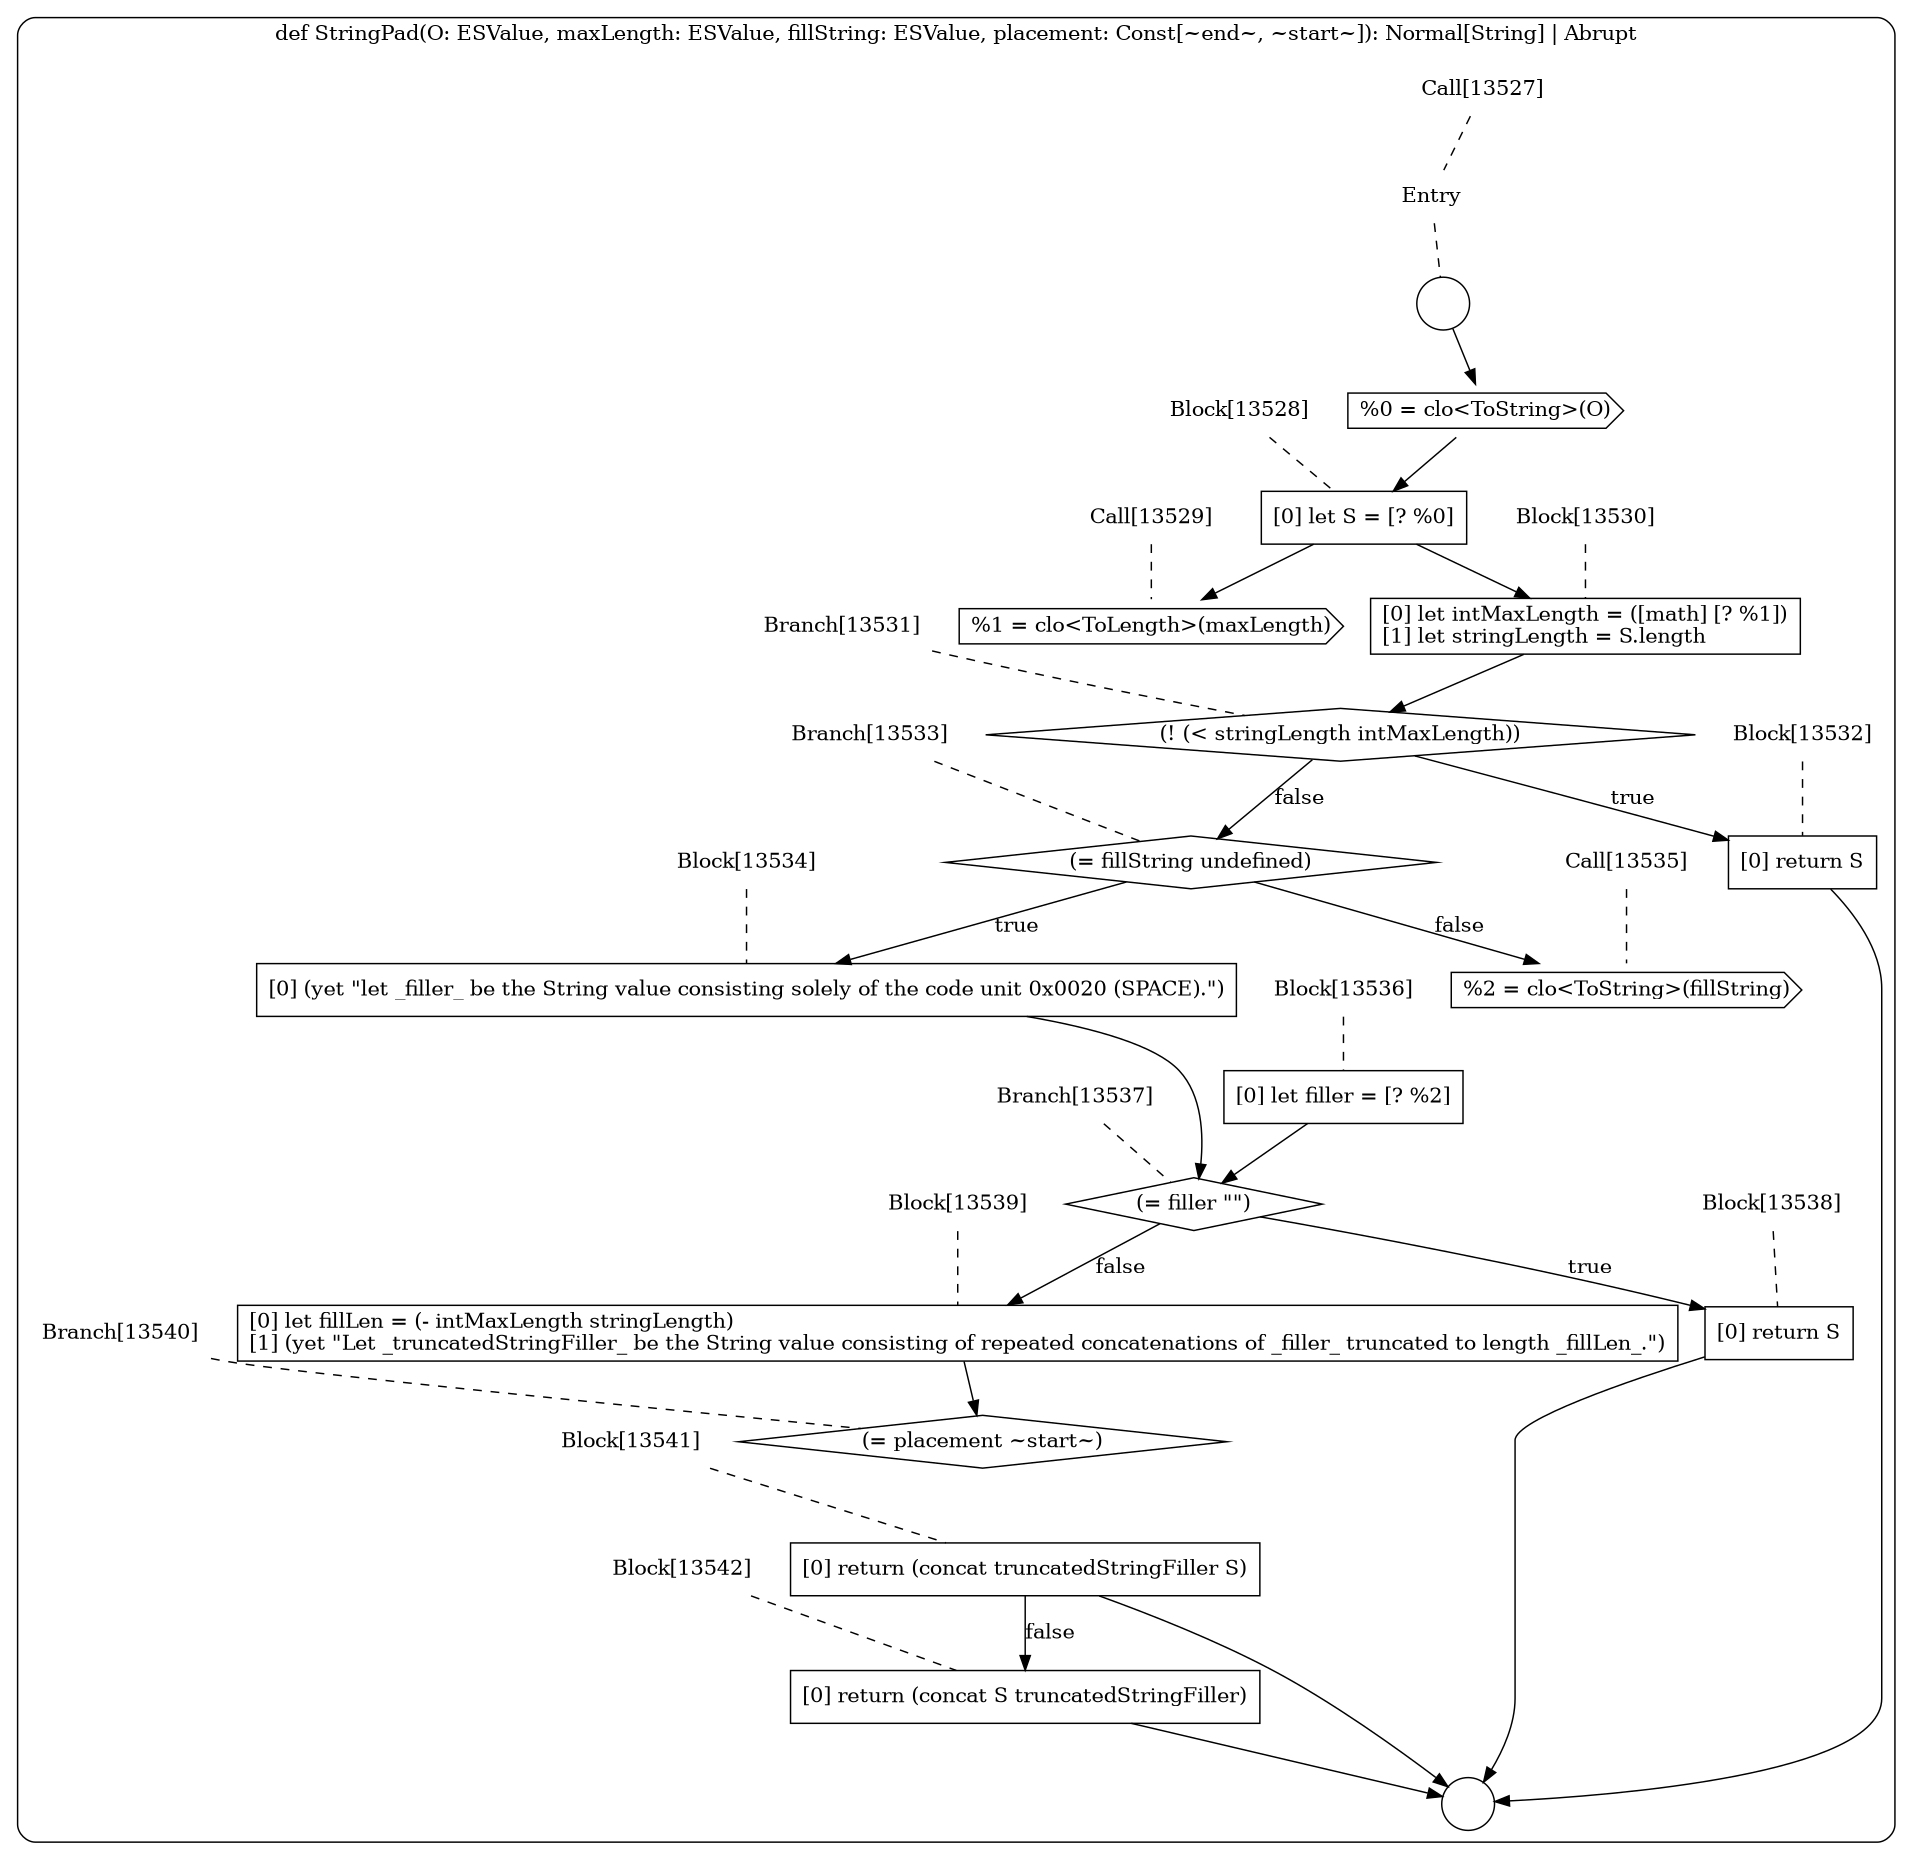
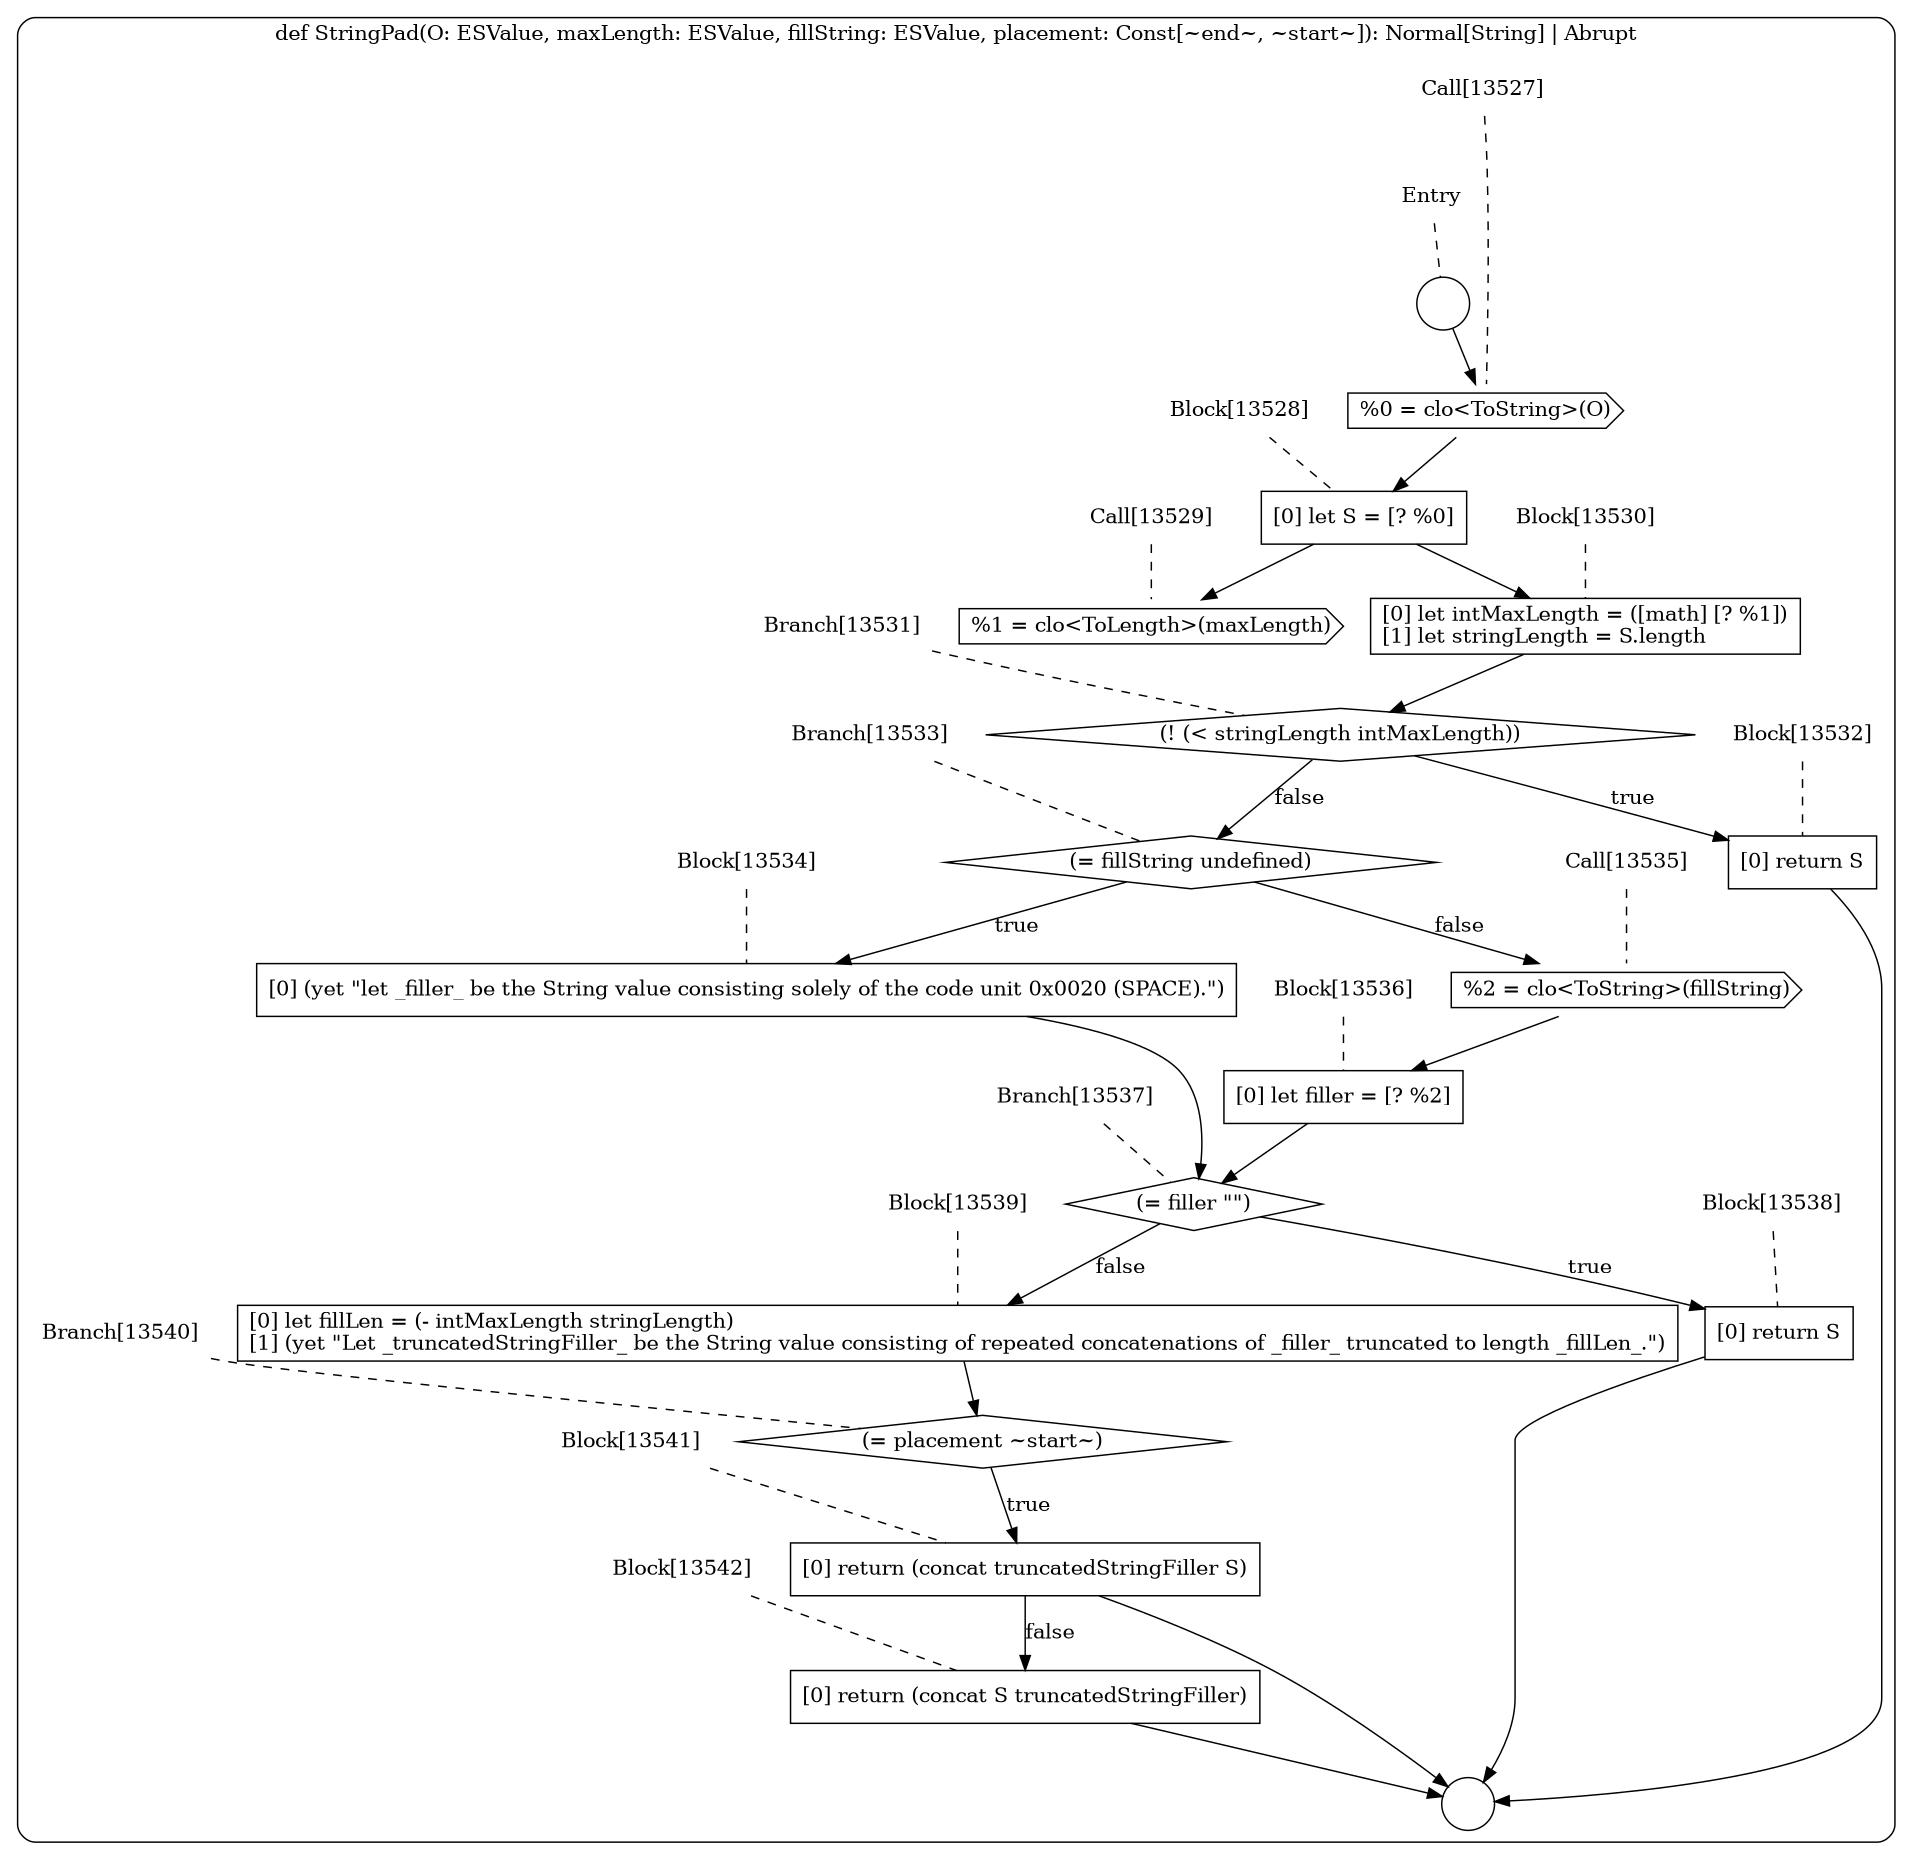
  digraph {
    fontname="DejaVu Serif"
    node [fontname="DejaVu Serif" shape=none color=black fillcolor=white style=filled]
    edge [color=black fontname="DejaVu Serif"]
    n1 [label=<<font color="black">Entry</font>> color="" fillcolor="" style=""]
    n2 [label=" " shape=circle]
    n3 [label=<<font color="black">%0 = clo&lt;ToString&gt;(O)</font>> shape=cds]
    n4 [label=<<font color="black">[0] let S = [? %0]<BR ALIGN="LEFT"/></font>> shape=box]
    n5 [label=" " shape=circle]
    n6 [label=<<font color="black">Call[13527]</font>> color="" fillcolor="" style=""]
    n7 [label=<<font color="black">%1 = clo&lt;ToLength&gt;(maxLength)</font>> shape=cds]
    n8 [label=<<font color="black">Block[13528]</font>> color="" fillcolor="" style=""]
    n9 [label=<<font color="black">[0] let intMaxLength = ([math] [? %1])<BR ALIGN="LEFT"/>[1] let stringLength = S.length<BR ALIGN="LEFT"/></font>> shape=box]
    n10 [label=<<font color="black">Call[13529]</font>> color="" fillcolor="" style=""]
    n11 [label=<<font color="black">(! (&lt; stringLength intMaxLength))</font>> shape=diamond]
    n12 [label=<<font color="black">Block[13530]</font>> color="" fillcolor="" style=""]
    n13 [label=<<font color="black">[0] return S<BR ALIGN="LEFT"/></font>> shape=box]
    n14 [label=<<font color="black">(= fillString undefined)</font>> shape=diamond]
    n15 [label=<<font color="black">Branch[13531]</font>> color="" fillcolor="" style=""]
    n16 [label=<<font color="black">[0] (yet &quot;let _filler_ be the String value consisting solely of the code unit 0x0020 (SPACE).&quot;)<BR ALIGN="LEFT"/></font>> shape=box]
    n17 [label=<<font color="black">%2 = clo&lt;ToString&gt;(fillString)</font>> shape=cds]
    n18 [label=<<font color="black">Block[13532]</font>> color="" fillcolor="" style=""]
    n19 [label=<<font color="black">Branch[13533]</font>> color="" fillcolor="" style=""]
    n20 [label=<<font color="black">(= filler &quot;&quot;)</font>> shape=diamond]
    n21 [label=<<font color="black">[0] let filler = [? %2]<BR ALIGN="LEFT"/></font>> shape=box]
    n22 [label=<<font color="black">Block[13534]</font>> color="" fillcolor="" style=""]
    n23 [label=<<font color="black">[0] return S<BR ALIGN="LEFT"/></font>> shape=box]
    n24 [label=<<font color="black">[0] let fillLen = (- intMaxLength stringLength)<BR ALIGN="LEFT"/>[1] (yet &quot;Let _truncatedStringFiller_ be the String value consisting of repeated concatenations of _filler_ truncated to length _fillLen_.&quot;)<BR ALIGN="LEFT"/></font>> shape=box]
    n25 [label=<<font color="black">Call[13535]</font>> color="" fillcolor="" style=""]
    n26 [label=<<font color="black">Branch[13537]</font>> color="" fillcolor="" style=""]
    n27 [label=<<font color="black">(= placement ~start~)</font>> shape=diamond]
    n28 [label=<<font color="black">Block[13536]</font>> color="" fillcolor="" style=""]
    n29 [label=<<font color="black">Block[13538]</font>> color="" fillcolor="" style=""]
    n30 [label=<<font color="black">Block[13539]</font>> color="" fillcolor="" style=""]
    n31 [label=<<font color="black">[0] return (concat truncatedStringFiller S)<BR ALIGN="LEFT"/></font>> shape=box]
    n32 [label=<<font color="black">[0] return (concat S truncatedStringFiller)<BR ALIGN="LEFT"/></font>> shape=box]
    n33 [label=<<font color="black">Branch[13540]</font>> color="" fillcolor="" style=""]
    n34 [label=<<font color="black">Block[13541]</font>> color="" fillcolor="" style=""]
    n35 [label=<<font color="black">Block[13542]</font>> color="" fillcolor="" style=""]
    subgraph cluster_1 {
      label="def StringPad(O: ESValue, maxLength: ESValue, fillString: ESValue, placement: Const[~end~, ~start~]): Normal[String] | Abrupt"
      style=rounded
      n1
      n2
      n3
      n4
      n5
      n6
      n7
      n8
      n9
      n10
      n11
      n12
      n13
      n14
      n15
      n16
      n17
      n18
      n19
      n20
      n21
      n22
      n23
      n24
      n25
      n26
      n27
      n28
      n29
      n30
      n31
      n32
      n33
      n34
      n35
    }
    n1 -> n2 [arrowhead=none style=dashed]
    n2 -> n3
    n3 -> n4
    n4 -> n7
    n4 -> n9
-   n6 -> n1 [arrowhead=none style=dashed]
+   n6 -> n3 [arrowhead=none style=dashed]
    n8 -> n4 [arrowhead=none style=dashed]
    n9 -> n11
    n10 -> n7 [arrowhead=none style=dashed]
    n11 -> n13 [label=<<font color="black">true</font>>]
    n11 -> n14 [label=<<font color="black">false</font>>]
    n12 -> n9 [arrowhead=none style=dashed]
    n13 -> n5
    n14 -> n16 [label=<<font color="black">true</font>>]
    n14 -> n17 [label=<<font color="black">false</font>>]
    n15 -> n11 [arrowhead=none style=dashed]
    n16 -> n20
+   n17 -> n21
    n18 -> n13 [arrowhead=none style=dashed]
    n19 -> n14 [arrowhead=none style=dashed]
    n20 -> n23 [label=<<font color="black">true</font>>]
    n20 -> n24 [label=<<font color="black">false</font>>]
    n21 -> n20
    n22 -> n16 [arrowhead=none style=dashed]
    n23 -> n5
    n24 -> n27
    n25 -> n17 [arrowhead=none style=dashed]
    n26 -> n20 [arrowhead=none style=dashed]
+   n27 -> n31 [label=<<font color="black">true</font>>]
    n28 -> n21 [arrowhead=none style=dashed]
    n29 -> n23 [arrowhead=none style=dashed]
    n30 -> n24 [arrowhead=none style=dashed]
    n31 -> n5
    n31 -> n32 [label=<<font color="black">false</font>>]
    n32 -> n5
    n33 -> n27 [arrowhead=none style=dashed]
    n34 -> n31 [arrowhead=none style=dashed]
    n35 -> n32 [arrowhead=none style=dashed]
  }
